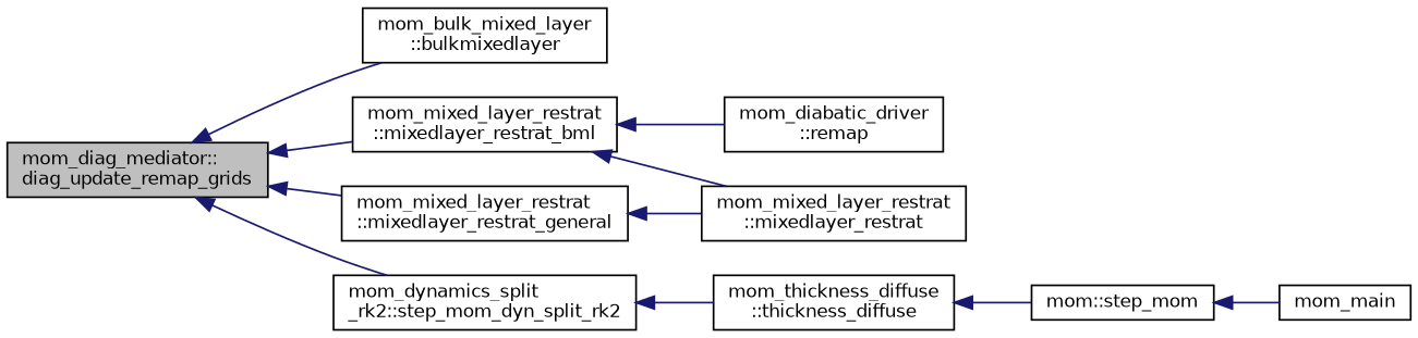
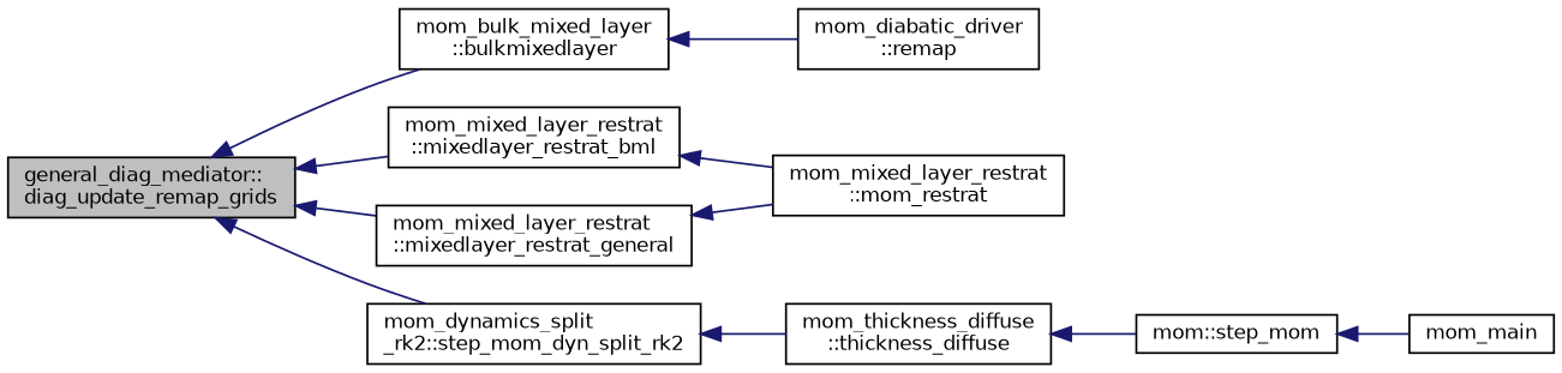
  digraph {
    rankdir=LR
    node [color=black fillcolor=white fontname=Helvetica fontsize=10 shape=record style=filled]
    edge [color=midnightblue dir=back fontname=Helvetica fontsize=10 labelfontname=Helvetica labelfontsize=10 style=solid]
-   n1 [fillcolor=grey75 fontcolor=black height=0.2 label="mom_diag_mediator::\ldiag_update_remap_grids" width=0.4]
+   n1 [fillcolor=grey75 fontcolor=black height=0.2 label="general_diag_mediator::\ldiag_update_remap_grids" width=0.4]
    n2 [height=0.2 label="mom_bulk_mixed_layer\l::bulkmixedlayer" width=0.4]
    n3 [height=0.2 label="mom_mixed_layer_restrat\l::mixedlayer_restrat_bml" width=0.4]
    n4 [height=0.2 label="mom_mixed_layer_restrat\l::mixedlayer_restrat_general" width=0.4]
    n5 [height=0.2 label="mom_dynamics_split\l_rk2::step_mom_dyn_split_rk2" width=0.4]
    n6 [height=0.2 label="mom_diabatic_driver\l::remap" width=0.4]
-   n7 [height=0.2 label="mom_mixed_layer_restrat\l::mixedlayer_restrat" width=0.4]
+   n7 [height=0.2 label="mom_mixed_layer_restrat\l::mom_restrat" width=0.4]
    n8 [height=0.2 label="mom_thickness_diffuse\l::thickness_diffuse" width=0.4]
    n9 [height=0.2 label="mom::step_mom" width=0.4]
    n10 [height=0.2 label=mom_main width=0.4]
    n1 -> n2
    n1 -> n3
    n1 -> n4
    n1 -> n5
-   n3 -> n6
+   n2 -> n6
    n3 -> n7
    n4 -> n7
    n5 -> n8
    n8 -> n9
    n9 -> n10
  }
